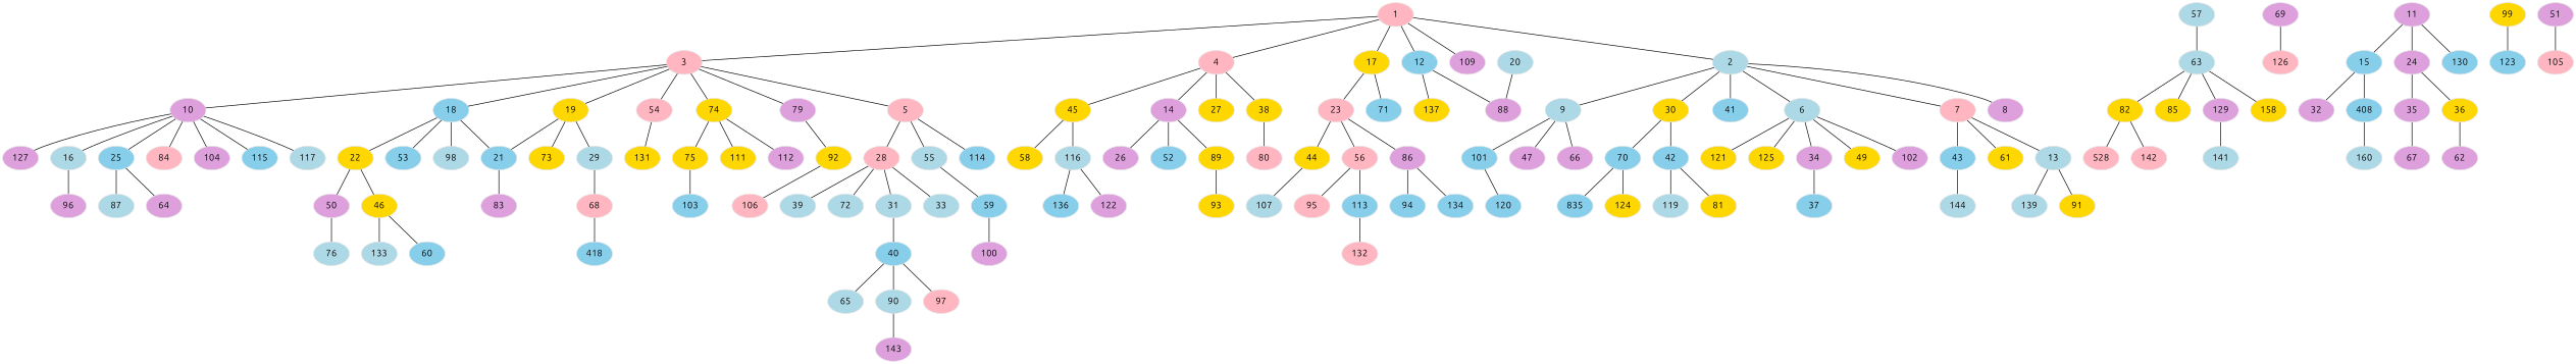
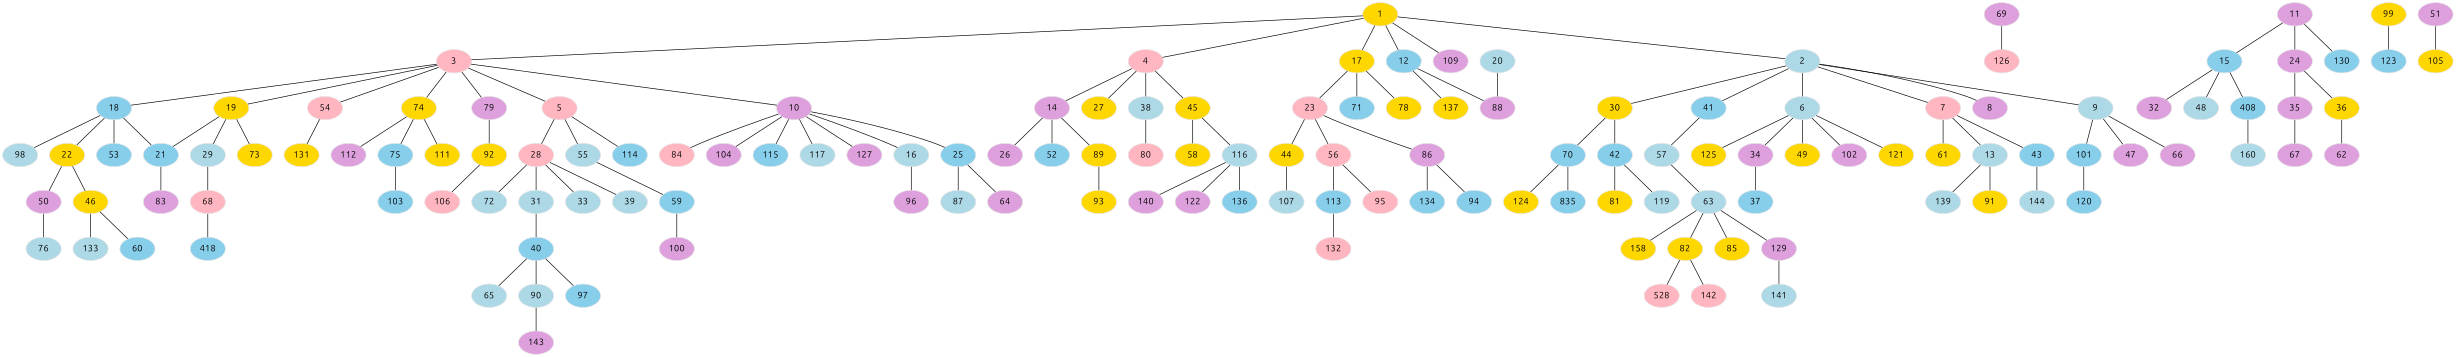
  graph {
    fontname=Ubuntu
    node [color=gray90 fillcolor=plum fontname=Ubuntu style=filled]
    edge [fontname=Ubuntu]
-   1 [fillcolor=lightpink]
+   1 [fillcolor=gold]
    2 [fillcolor=lightblue]
    3 [fillcolor=lightpink]
    4 [fillcolor=lightpink]
    12 [fillcolor=skyblue]
    17 [fillcolor=gold]
    109
    6 [fillcolor=lightblue]
    7 [fillcolor=lightpink]
    8
    9 [fillcolor=lightblue]
    30 [fillcolor=gold]
    41 [fillcolor=skyblue]
    5 [fillcolor=lightpink]
    10
    18 [fillcolor=skyblue]
    19 [fillcolor=gold]
    54 [fillcolor=lightpink]
    74 [fillcolor=gold]
    79
    14
    27 [fillcolor=gold]
-   38 [fillcolor=gold]
+   38 [fillcolor=lightblue]
    45 [fillcolor=gold]
    137 [fillcolor=gold]
    88
    23 [fillcolor=lightpink]
    71 [fillcolor=skyblue]
+   78 [fillcolor=gold]
    34
    49 [fillcolor=gold]
    102
    121 [fillcolor=gold]
    125 [fillcolor=gold]
    13 [fillcolor=lightblue]
    43 [fillcolor=skyblue]
    61 [fillcolor=gold]
    47
    66
    101 [fillcolor=skyblue]
    42 [fillcolor=skyblue]
    70 [fillcolor=skyblue]
    57 [fillcolor=lightblue]
    126 [fillcolor=lightpink]
    69
    28 [fillcolor=lightpink]
    55 [fillcolor=lightblue]
    114 [fillcolor=skyblue]
    16 [fillcolor=lightblue]
    25 [fillcolor=skyblue]
    84 [fillcolor=lightpink]
    104
    115 [fillcolor=skyblue]
    117 [fillcolor=lightblue]
    127
    22 [fillcolor=gold]
    53 [fillcolor=skyblue]
    98 [fillcolor=lightblue]
    21 [fillcolor=skyblue]
    29 [fillcolor=lightblue]
    73 [fillcolor=gold]
    131 [fillcolor=gold]
-   75 [fillcolor=gold]
+   75 [fillcolor=skyblue]
    111 [fillcolor=gold]
    112
    92 [fillcolor=gold]
    15 [fillcolor=skyblue]
    11
    24
    130 [fillcolor=skyblue]
    26
    52 [fillcolor=skyblue]
    89 [fillcolor=gold]
    80 [fillcolor=lightpink]
    58 [fillcolor=gold]
    116 [fillcolor=lightblue]
    31 [fillcolor=lightblue]
    33 [fillcolor=lightblue]
    39 [fillcolor=lightblue]
    72 [fillcolor=lightblue]
    59 [fillcolor=skyblue]
    37 [fillcolor=skyblue]
    91 [fillcolor=gold]
    139 [fillcolor=lightblue]
    144 [fillcolor=lightblue]
    120 [fillcolor=skyblue]
    96
    64
    87 [fillcolor=lightblue]
    32
+   48 [fillcolor=lightblue]
    n92 [fillcolor=skyblue label=408]
    35
    36 [fillcolor=gold]
    20 [fillcolor=lightblue]
    93 [fillcolor=gold]
    n97 [fillcolor=lightblue label=160]
    44 [fillcolor=gold]
    56 [fillcolor=lightpink]
    86
    46 [fillcolor=gold]
    50
    99 [fillcolor=gold]
    123 [fillcolor=skyblue]
    83
    68 [fillcolor=lightpink]
    60 [fillcolor=skyblue]
    133 [fillcolor=lightblue]
    76 [fillcolor=lightblue]
    107 [fillcolor=lightblue]
    95 [fillcolor=lightpink]
    113 [fillcolor=skyblue]
    94 [fillcolor=skyblue]
    134 [fillcolor=skyblue]
    67
    62
    40 [fillcolor=skyblue]
    n118 [fillcolor=skyblue label=418]
    81 [fillcolor=gold]
    119 [fillcolor=lightblue]
    124 [fillcolor=gold]
    n122 [fillcolor=skyblue label=835]
    65 [fillcolor=lightblue]
    90 [fillcolor=lightblue]
-   97 [fillcolor=lightpink]
+   97 [fillcolor=skyblue]
    143
    63 [fillcolor=lightblue]
    122
    136 [fillcolor=skyblue]
-   105 [fillcolor=lightpink]
+   140
+   105 [fillcolor=gold]
    51
    100
    132 [fillcolor=lightpink]
    82 [fillcolor=gold]
    85 [fillcolor=gold]
    129
    n138 [fillcolor=gold label=158]
    n139 [fillcolor=lightpink label=528]
    142 [fillcolor=lightpink]
    141 [fillcolor=lightblue]
    103 [fillcolor=skyblue]
    106 [fillcolor=lightpink]
    1 -- 2
    1 -- 3
    1 -- 4
    1 -- 12
    1 -- 17
    1 -- 109
    2 -- 6
    2 -- 7
    2 -- 8
    2 -- 9
    2 -- 30
    2 -- 41
    3 -- 5
    3 -- 10
    3 -- 18
    3 -- 19
    3 -- 54
    3 -- 74
    3 -- 79
    4 -- 14
    4 -- 27
    4 -- 38
    4 -- 45
    12 -- 137
    12 -- 88
    17 -- 23
    17 -- 71
+   17 -- 78
    6 -- 34
    6 -- 49
    6 -- 102
    6 -- 121
    6 -- 125
    7 -- 13
    7 -- 43
    7 -- 61
    9 -- 47
    9 -- 66
    9 -- 101
    30 -- 42
    30 -- 70
+   41 -- 57
    5 -- 28
    5 -- 55
    5 -- 114
    10 -- 16
    10 -- 25
    10 -- 84
    10 -- 104
    10 -- 115
    10 -- 117
    10 -- 127
    18 -- 22
    18 -- 53
    18 -- 98
    18 -- 21
    19 -- 21
    19 -- 29
    19 -- 73
    54 -- 131
    74 -- 75
    74 -- 111
    74 -- 112
    79 -- 92
    14 -- 26
    14 -- 52
    14 -- 89
    38 -- 80
    45 -- 58
    45 -- 116
    23 -- 44
    23 -- 56
    23 -- 86
    34 -- 37
    13 -- 91
    13 -- 139
    43 -- 144
    101 -- 120
    42 -- 81
    42 -- 119
    70 -- 124
    70 -- n122
    57 -- 63
    69 -- 126
    28 -- 31
    28 -- 33
    28 -- 39
    28 -- 72
    55 -- 59
    16 -- 96
    25 -- 64
    25 -- 87
    22 -- 46
    22 -- 50
    21 -- 83
    29 -- 68
    75 -- 103
    92 -- 106
    15 -- 32
+   15 -- 48
    15 -- n92
    11 -- 15
    11 -- 24
    11 -- 130
    24 -- 35
    24 -- 36
    89 -- 93
    116 -- 122
    116 -- 136
+   116 -- 140
    31 -- 40
    59 -- 100
    n92 -- n97
    35 -- 67
    36 -- 62
    20 -- 88
    44 -- 107
    56 -- 95
    56 -- 113
    86 -- 94
    86 -- 134
    46 -- 60
    46 -- 133
    50 -- 76
    99 -- 123
    68 -- n118
    113 -- 132
    40 -- 65
    40 -- 90
    40 -- 97
    90 -- 143
    63 -- 82
    63 -- 85
    63 -- 129
    63 -- n138
    51 -- 105
    82 -- n139
    82 -- 142
    129 -- 141
  }
